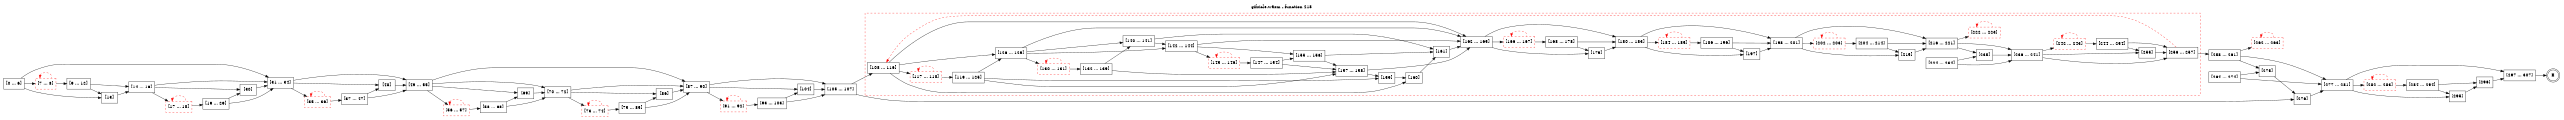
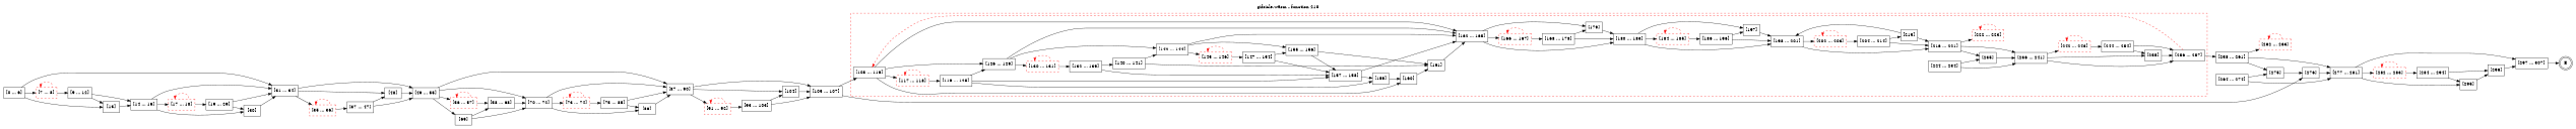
  digraph {
    label="gifsicle.wasm - function 218"
    labelfontcolor=black
    labelfontname=Helvetica
    labelfontsize=16
    labelloc=t
    rankdir=LR
    node [color=black shape=box style=solid]
    n1 [label="[108 ... 116]"]
    n2 [color=red label="[117 ... 118]" style=dashed]
    n3 [label="[119 ... 125]"]
    n4 [label="[126 ... 129]"]
    n5 [color=red label="[130 ... 131]" style=dashed]
    n6 [label="[132 ... 139]"]
    n7 [label="[140 ... 141]"]
    n8 [label="[142 ... 144]"]
    n9 [color=red label="[145 ... 146]" style=dashed]
    n10 [label="[147 ... 154]"]
    n11 [label="[155 ... 156]"]
    n12 [label="[157 ... 158]"]
    n13 [label="[159]"]
    n14 [label="[160]"]
    n15 [label="[161]"]
    n16 [label="[162 ... 165]"]
    n17 [color=red label="[166 ... 167]" style=dashed]
    n18 [label="[168 ... 178]"]
    n19 [label="[179]"]
    n20 [label="[180 ... 183]"]
    n21 [color=red label="[184 ... 185]" style=dashed]
    n22 [label="[186 ... 196]"]
    n23 [label="[197]"]
    n24 [label="[198 ... 201]"]
    n25 [color=red label="[202 ... 203]" style=dashed]
    n26 [label="[204 ... 214]"]
    n27 [label="[215]"]
    n28 [label="[216 ... 221]"]
    n29 [color=red label="[222 ... 223]" style=dashed]
    n30 [label="[224 ... 234]"]
    n31 [label="[235]"]
    n32 [label="[236 ... 241]"]
    n33 [color=red label="[242 ... 243]" style=dashed]
    n34 [label="[244 ... 254]"]
    n35 [label="[255]"]
    n36 [label="[256 ... 257]"]
    n37 [label="[258 ... 261]"]
    E [shape=doublecircle color="" style=""]
    n39 [label="[0 ... 6]"]
    n40 [color=red label="[7 ... 8]" style=dashed]
    n41 [label="[13]"]
    n42 [label="[31 ... 34]"]
    n43 [label="[9 ... 12]"]
    n44 [label="[14 ... 16]"]
    n45 [color=red label="[35 ... 36]" style=dashed]
    n46 [label="[48]"]
    n47 [label="[49 ... 55]"]
    n48 [color=red label="[17 ... 18]" style=dashed]
    n49 [label="[30]"]
    n50 [label="[19 ... 29]"]
    n51 [label="[37 ... 47]"]
    n52 [color=red label="[56 ... 57]" style=dashed]
    n53 [label="[69]"]
    n54 [label="[70 ... 72]"]
    n55 [label="[87 ... 90]"]
    n56 [label="[58 ... 68]"]
    n57 [color=red label="[73 ... 74]" style=dashed]
    n58 [label="[86]"]
    n59 [color=red label="[91 ... 92]" style=dashed]
    n60 [label="[104]"]
    n61 [label="[105 ... 107]"]
    n62 [label="[75 ... 85]"]
    n63 [label="[93 ... 103]"]
    n64 [label="[276]"]
    n65 [label="[277 ... 281]"]
    n66 [color=red label="[262 ... 263]" style=dashed]
    n67 [label="[275]"]
    n68 [color=red label="[282 ... 283]" style=dashed]
    n69 [label="[295]"]
    n70 [label="[297 ... 307]"]
    n71 [label="[264 ... 274]"]
    n72 [label="[284 ... 294]"]
    n73 [label="[296]"]
    subgraph cluster_1 {
      color=red
      label=""
      style=dashed
      n1
      n2
      n3
      n4
      n5
      n6
      n7
      n8
      n9
      n10
      n11
      n12
      n13
      n14
      n15
      n16
      n17
      n18
      n19
      n20
      n21
      n22
      n23
      n24
      n25
      n26
      n27
      n28
      n29
      n30
      n31
      n32
      n33
      n34
      n35
      n36
    }
    n1 -> n2
    n1 -> n4
    n1 -> n14
    n1 -> n16
    n2 -> n2 [color=red dir=back style=dashed]
    n2 -> n3
    n3 -> n4
    n3 -> n12
    n3 -> n13
    n4 -> n5
-   n4 -> n7
    n4 -> n8
    n4 -> n16
    n5 -> n5 [color=red dir=back style=dashed]
    n5 -> n6
    n6 -> n7
    n6 -> n12
    n7 -> n8
    n7 -> n15
    n8 -> n9
    n8 -> n11
    n8 -> n16
    n9 -> n9 [color=red dir=back style=dashed]
    n9 -> n10
    n10 -> n11
    n10 -> n12
    n11 -> n12
    n11 -> n15
    n12 -> n13
    n12 -> n16
    n13 -> n14
    n14 -> n15
    n15 -> n16
    n16 -> n17
    n16 -> n19
    n16 -> n20
    n17 -> n17 [color=red dir=back style=dashed]
    n17 -> n18
    n18 -> n19
    n18 -> n20
    n19 -> n20
    n20 -> n21
    n20 -> n23
    n20 -> n24
    n21 -> n21 [color=red dir=back style=dashed]
    n21 -> n22
    n22 -> n23
    n22 -> n24
    n23 -> n24
    n24 -> n25
-   n24 -> n27
+   n27 -> n24
    n24 -> n28
    n25 -> n25 [color=red dir=back style=dashed]
    n25 -> n26
    n26 -> n27
    n26 -> n28
    n27 -> n28
    n28 -> n29
    n28 -> n31
    n28 -> n32
    n29 -> n29 [color=red dir=back style=dashed]
    n30 -> n31
    n30 -> n32
    n31 -> n32
    n32 -> n33
    n32 -> n35
    n32 -> n36
    n33 -> n33 [color=red dir=back style=dashed]
    n33 -> n34
    n34 -> n35
    n34 -> n36
    n35 -> n36
    n36 -> n1 [color=red style=dashed]
    n36 -> n37
    n37 -> n65
    n37 -> n66
    n37 -> n67
    n39 -> n40
    n39 -> n41
    n39 -> n42
    n40 -> n40 [color=red dir=back style=dashed]
    n40 -> n43
    n41 -> n44
    n42 -> n45
    n42 -> n46
    n42 -> n47
    n43 -> n41
    n43 -> n44
    n44 -> n42
    n44 -> n48
    n44 -> n49
    n45 -> n45 [color=red dir=back style=dashed]
    n45 -> n51
    n46 -> n47
    n47 -> n52
    n47 -> n53
    n47 -> n54
    n47 -> n55
    n48 -> n48 [color=red dir=back style=dashed]
    n48 -> n50
    n49 -> n42
    n50 -> n42
    n50 -> n49
    n51 -> n46
    n51 -> n47
    n52 -> n52 [color=red dir=back style=dashed]
    n52 -> n56
    n53 -> n54
    n54 -> n55
    n54 -> n57
    n54 -> n58
    n55 -> n59
    n55 -> n60
    n55 -> n61
-   n56 -> n53
+   n53 -> n56
    n56 -> n54
    n57 -> n57 [color=red dir=back style=dashed]
    n57 -> n62
    n58 -> n55
    n59 -> n59 [color=red dir=back style=dashed]
    n59 -> n63
    n60 -> n61
    n61 -> n1
    n61 -> n64
    n62 -> n55
    n62 -> n58
    n63 -> n60
    n63 -> n61
    n64 -> n65
    n65 -> n68
    n65 -> n69
    n65 -> n70
    n66 -> n66 [color=red dir=back style=dashed]
    n67 -> n64
    n68 -> n68 [color=red dir=back style=dashed]
    n68 -> n72
    n69 -> n73
    n70 -> E
    n71 -> n65
    n71 -> n67
    n72 -> n69
    n72 -> n73
    n73 -> n70
  }
